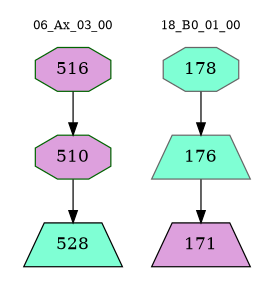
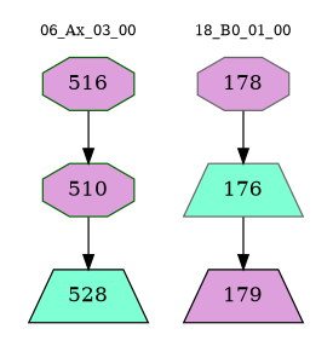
  digraph {
    node [color=darkgreen fillcolor=plum shape=octagon style=filled]
    edge [color=black]
    n1 [label=516]
    n2 [label=510]
    n3 [color=black fillcolor=aquamarine label=528 shape=trapezium]
-   n4 [color=gray40 fillcolor=aquamarine label=178]
+   n4 [color=gray40 label=178]
    n5 [color=gray40 fillcolor=aquamarine label=176 shape=trapezium]
-   n6 [color=black label=171 shape=trapezium]
+   n6 [color=black label=179 shape=trapezium]
    subgraph cluster_1 {
      color=white
      fontsize=10
      label="06_Ax_03_00"
      n1
      n2
      n3
    }
    subgraph cluster_2 {
      color=white
      fontsize=10
      label="18_B0_01_00"
      n4
      n5
      n6
    }
    n1 -> n2
    n2 -> n3
    n4 -> n5
    n5 -> n6
  }
